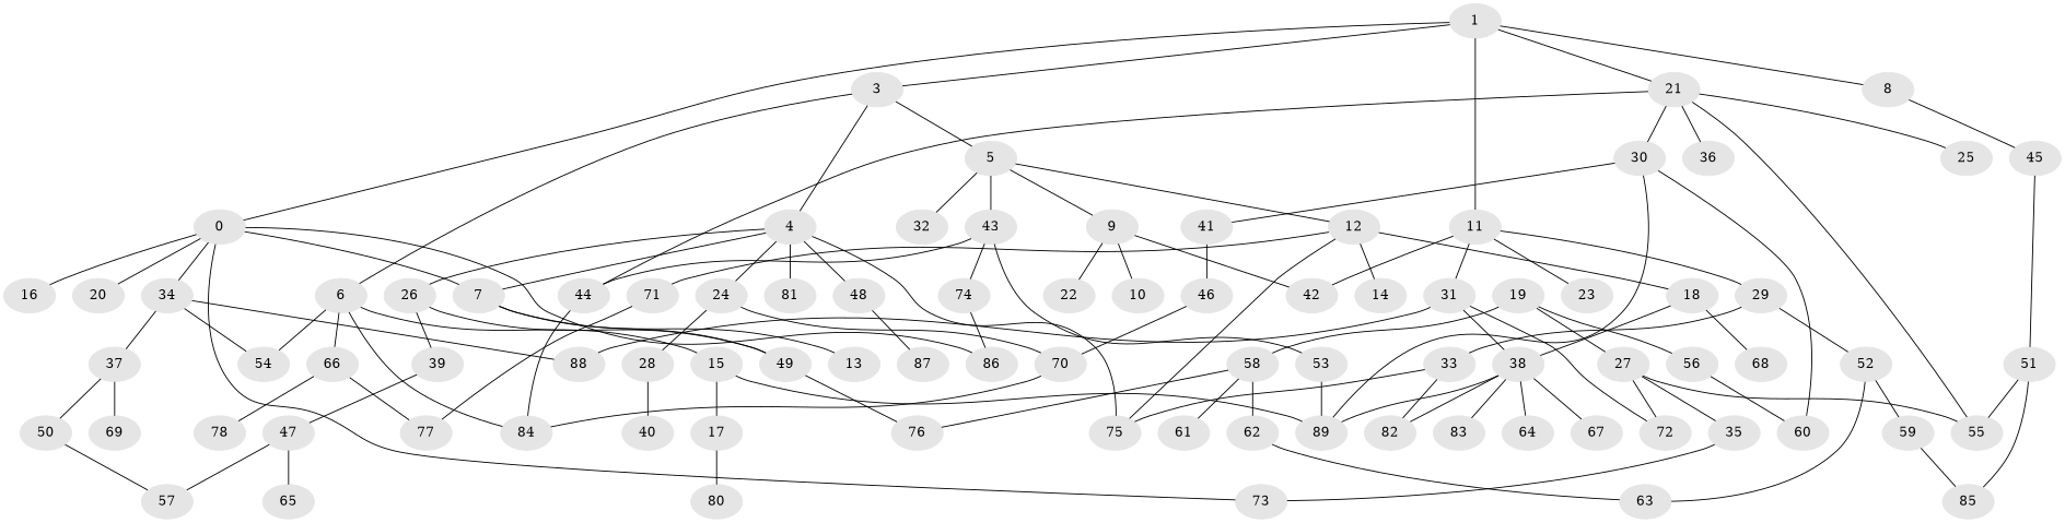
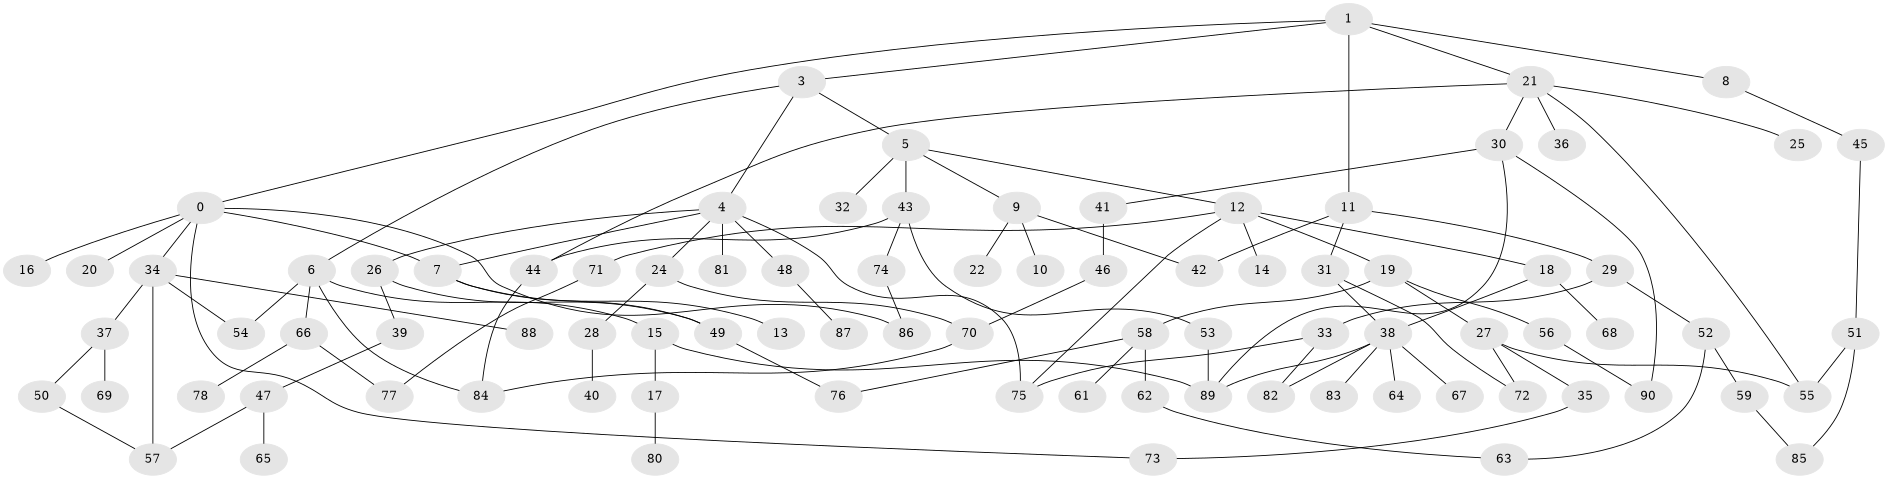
  graph {
    node [color=gray90 style=filled]
    n1 [label=0]
    1
    3
    8
    11
    21
    34
    7
    16
    20
    73
    86
    4
    5
    6
    45
    42
-   23
    29
    31
    25
    30
    36
    44
    55
    54
    88
    37
    57
    13
    49
    24
    26
    48
    75
    81
    9
    12
    32
    43
    15
    66
    84
    28
    70
    39
    87
    10
    22
    14
    18
    19
    71
    53
    74
    17
    n57 [label=89]
    77
    78
    76
    51
    33
    52
    38
    72
    68
    27
    56
    58
    80
    82
    64
    67
    83
    35
-   60
+   60 [label=90]
    62
    61
    41
    40
    47
    59
    63
    46
    50
    69
    65
    85
    n1 -- 34
    n1 -- 7
    n1 -- 16
    n1 -- 20
    n1 -- 73
    n1 -- 86
    1 -- n1
    1 -- 3
    1 -- 8
    1 -- 11
    1 -- 21
    3 -- 4
    3 -- 5
    3 -- 6
    8 -- 45
    11 -- 42
-   11 -- 23
    11 -- 29
    11 -- 31
    21 -- 25
    21 -- 30
    21 -- 36
    21 -- 44
    21 -- 55
    34 -- 54
    34 -- 88
    34 -- 37
+   34 -- 57
    7 -- 13
    7 -- 49
    4 -- 7
    4 -- 24
    4 -- 26
    4 -- 48
    4 -- 75
    4 -- 81
    5 -- 9
    5 -- 12
    5 -- 32
    5 -- 43
    6 -- 54
    6 -- 15
    6 -- 66
    6 -- 84
    45 -- 51
    29 -- 33
    29 -- 52
-   31 -- 88
    31 -- 38
    31 -- 72
    30 -- n57
    30 -- 60
    30 -- 41
    44 -- 84
    37 -- 50
    37 -- 69
    49 -- 76
    24 -- 28
    24 -- 70
    26 -- 49
    26 -- 39
    48 -- 87
    9 -- 42
    9 -- 10
    9 -- 22
    12 -- 75
    12 -- 14
    12 -- 18
+   12 -- 19
    12 -- 71
    43 -- 44
    43 -- 53
    43 -- 74
    15 -- 17
    15 -- n57
    66 -- 77
    66 -- 78
    28 -- 40
    70 -- 84
    39 -- 47
    18 -- 38
    18 -- 68
    19 -- 27
    19 -- 56
    19 -- 58
    71 -- 77
    53 -- n57
    74 -- 86
    17 -- 80
    51 -- 55
    51 -- 85
    33 -- 75
    33 -- 82
    52 -- 59
    52 -- 63
    38 -- n57
    38 -- 82
    38 -- 64
    38 -- 67
    38 -- 83
    27 -- 55
    27 -- 72
    27 -- 35
    56 -- 60
    58 -- 76
    58 -- 62
    58 -- 61
    35 -- 73
    62 -- 63
    41 -- 46
    47 -- 57
    47 -- 65
    59 -- 85
    46 -- 70
    50 -- 57
  }
